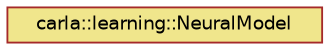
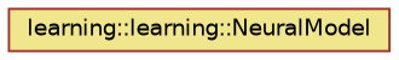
  digraph {
    rankdir=LR
-   n1 [color=brown fillcolor=khaki fontname=Helvetica fontsize=10 height=0.2 label="carla::learning::NeuralModel" shape=box style=filled width=0.4]
+   n1 [color=brown fillcolor=khaki fontname=Helvetica fontsize=10 height=0.2 label="learning::learning::NeuralModel" shape=box style=filled width=0.4]
  }
